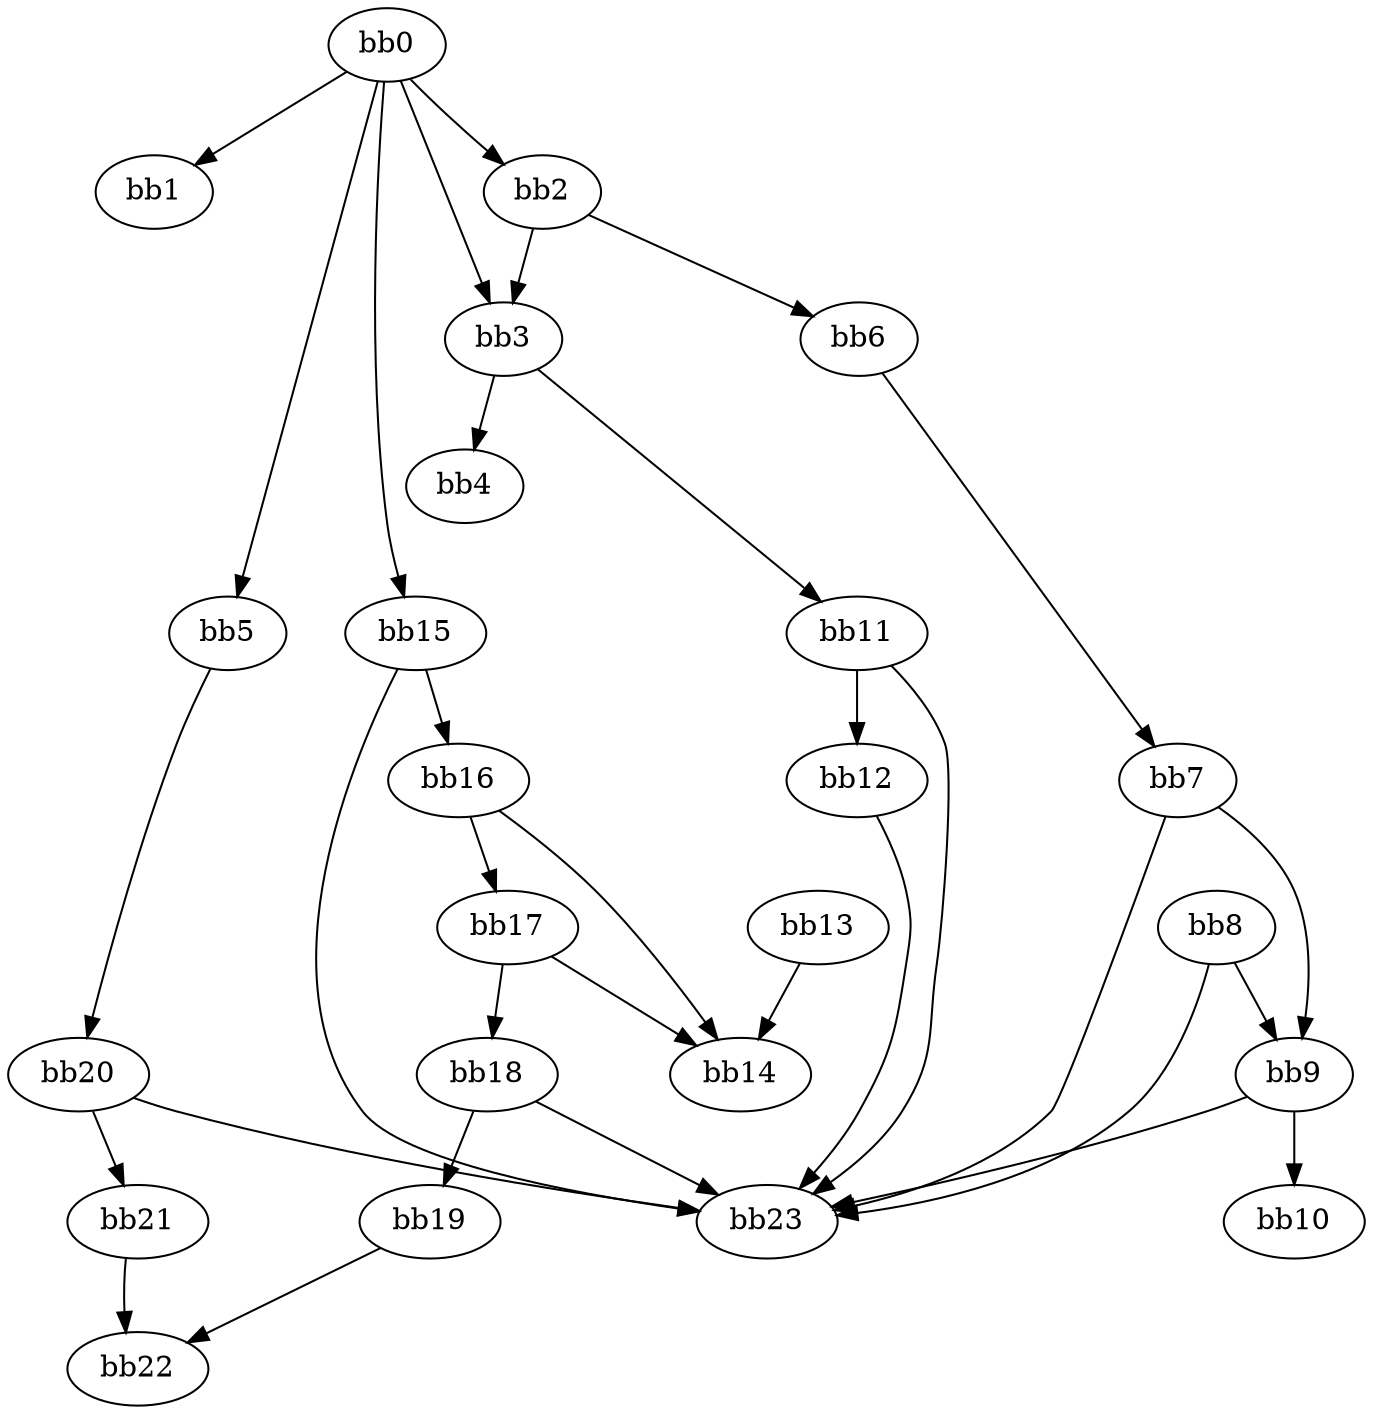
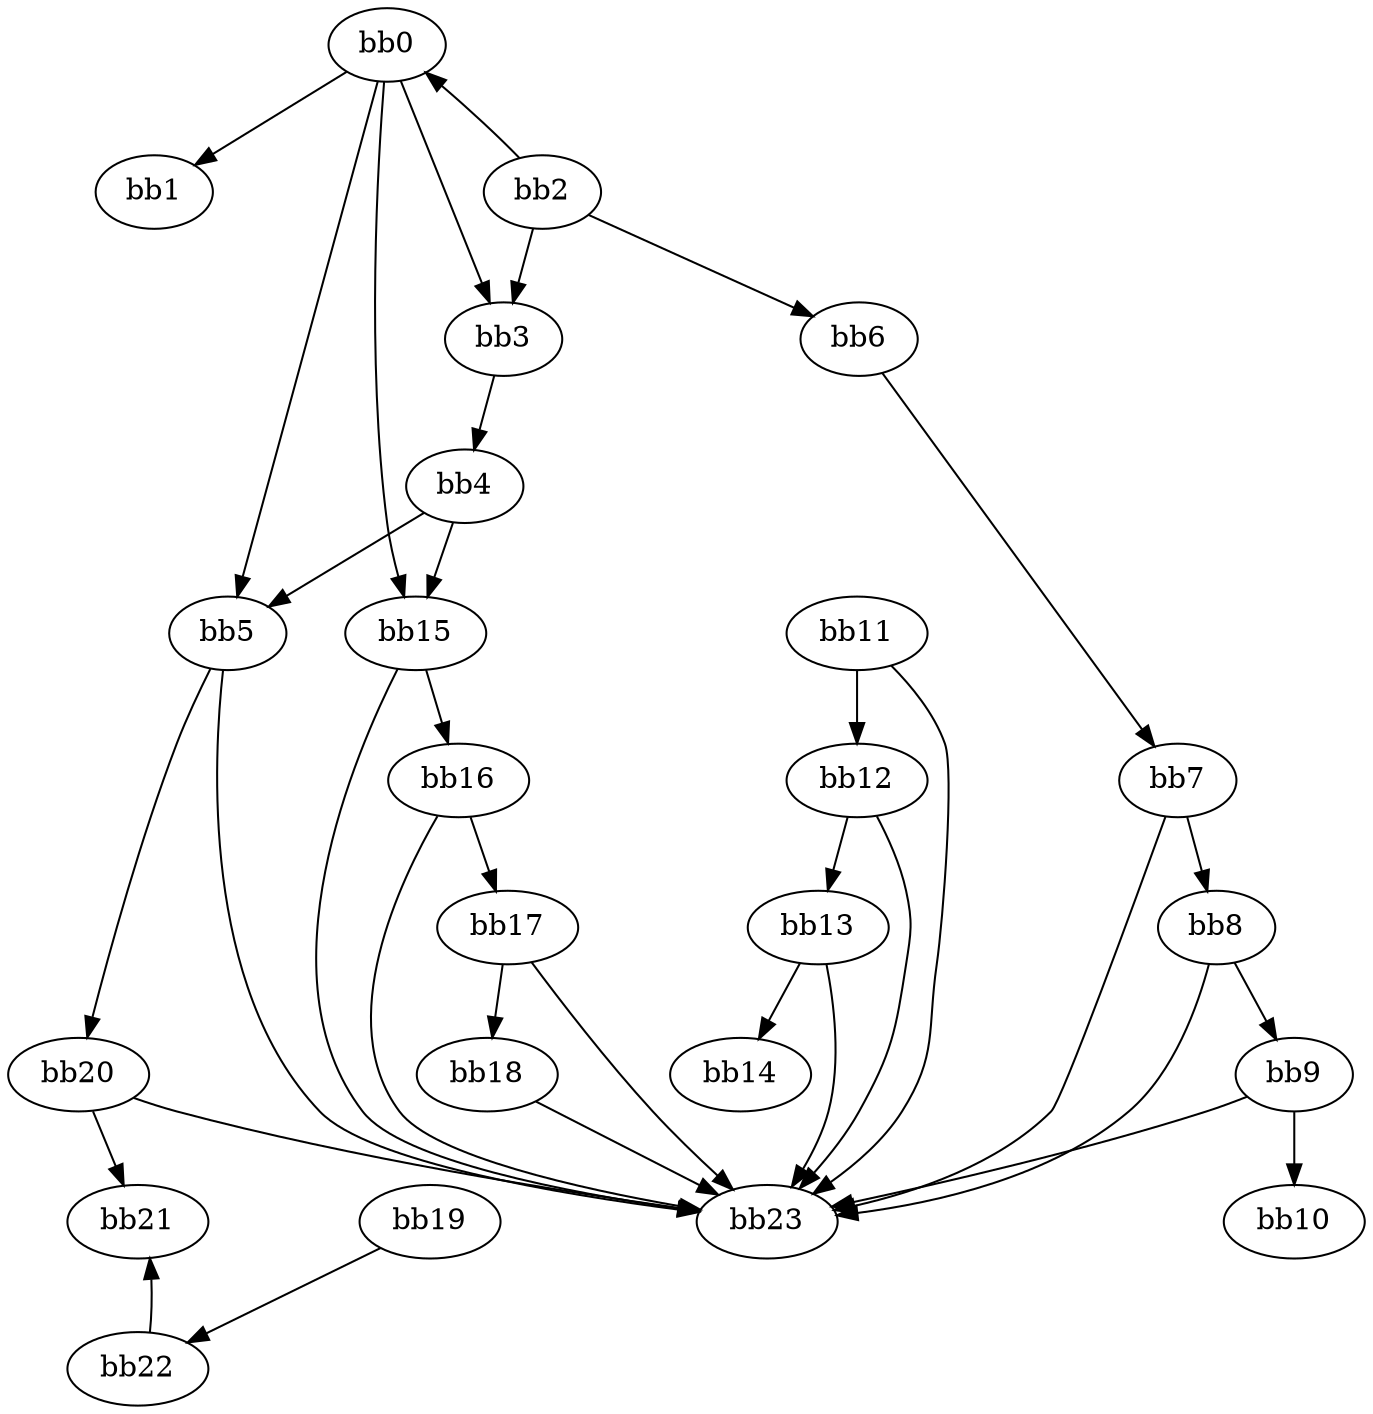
  digraph {
    n1 [label="bb0\l"]
    n2 [label="bb1\l"]
    n3 [label="bb2\l"]
    n4 [label="bb3\l"]
    n5 [label="bb5\l"]
    n6 [label="bb15\l"]
    n7 [label="bb6\l"]
    n8 [label="bb4\l"]
    n9 [label="bb11\l"]
    n10 [label="bb20\l"]
    n11 [label="bb23\l"]
    n12 [label="bb7\l"]
    n13 [label="bb12\l"]
    n14 [label="bb16\l"]
    n15 [label="bb21\l"]
    n16 [label="bb8\l"]
    n17 [label="bb9\l"]
    n18 [label="bb10\l"]
    n19 [label="bb22\l"]
    n20 [label="bb13\l"]
    n21 [label="bb14\l"]
    n22 [label="bb17\l"]
    n23 [label="bb18\l"]
    n24 [label="bb19\l"]
    n1 -> n2
-   n1 -> n3
+   n3 -> n1
    n1 -> n4
    n1 -> n5
    n1 -> n6
    n3 -> n4
    n3 -> n7
    n4 -> n8
-   n4 -> n9
    n5 -> n10
+   n5 -> n11
    n6 -> n11
    n6 -> n14
    n7 -> n12
+   n8 -> n5
+   n8 -> n6
    n9 -> n11
    n9 -> n13
    n10 -> n11
    n10 -> n15
    n12 -> n11
-   n12 -> n17
+   n12 -> n16
    n13 -> n11
-   n14 -> n21
+   n13 -> n20
+   n14 -> n11
    n14 -> n22
-   n15 -> n19
+   n19 -> n15
    n16 -> n11
    n16 -> n17
    n17 -> n11
    n17 -> n18
+   n20 -> n11
    n20 -> n21
-   n22 -> n21
+   n22 -> n11
    n22 -> n23
    n23 -> n11
-   n23 -> n24
    n24 -> n19
  }
